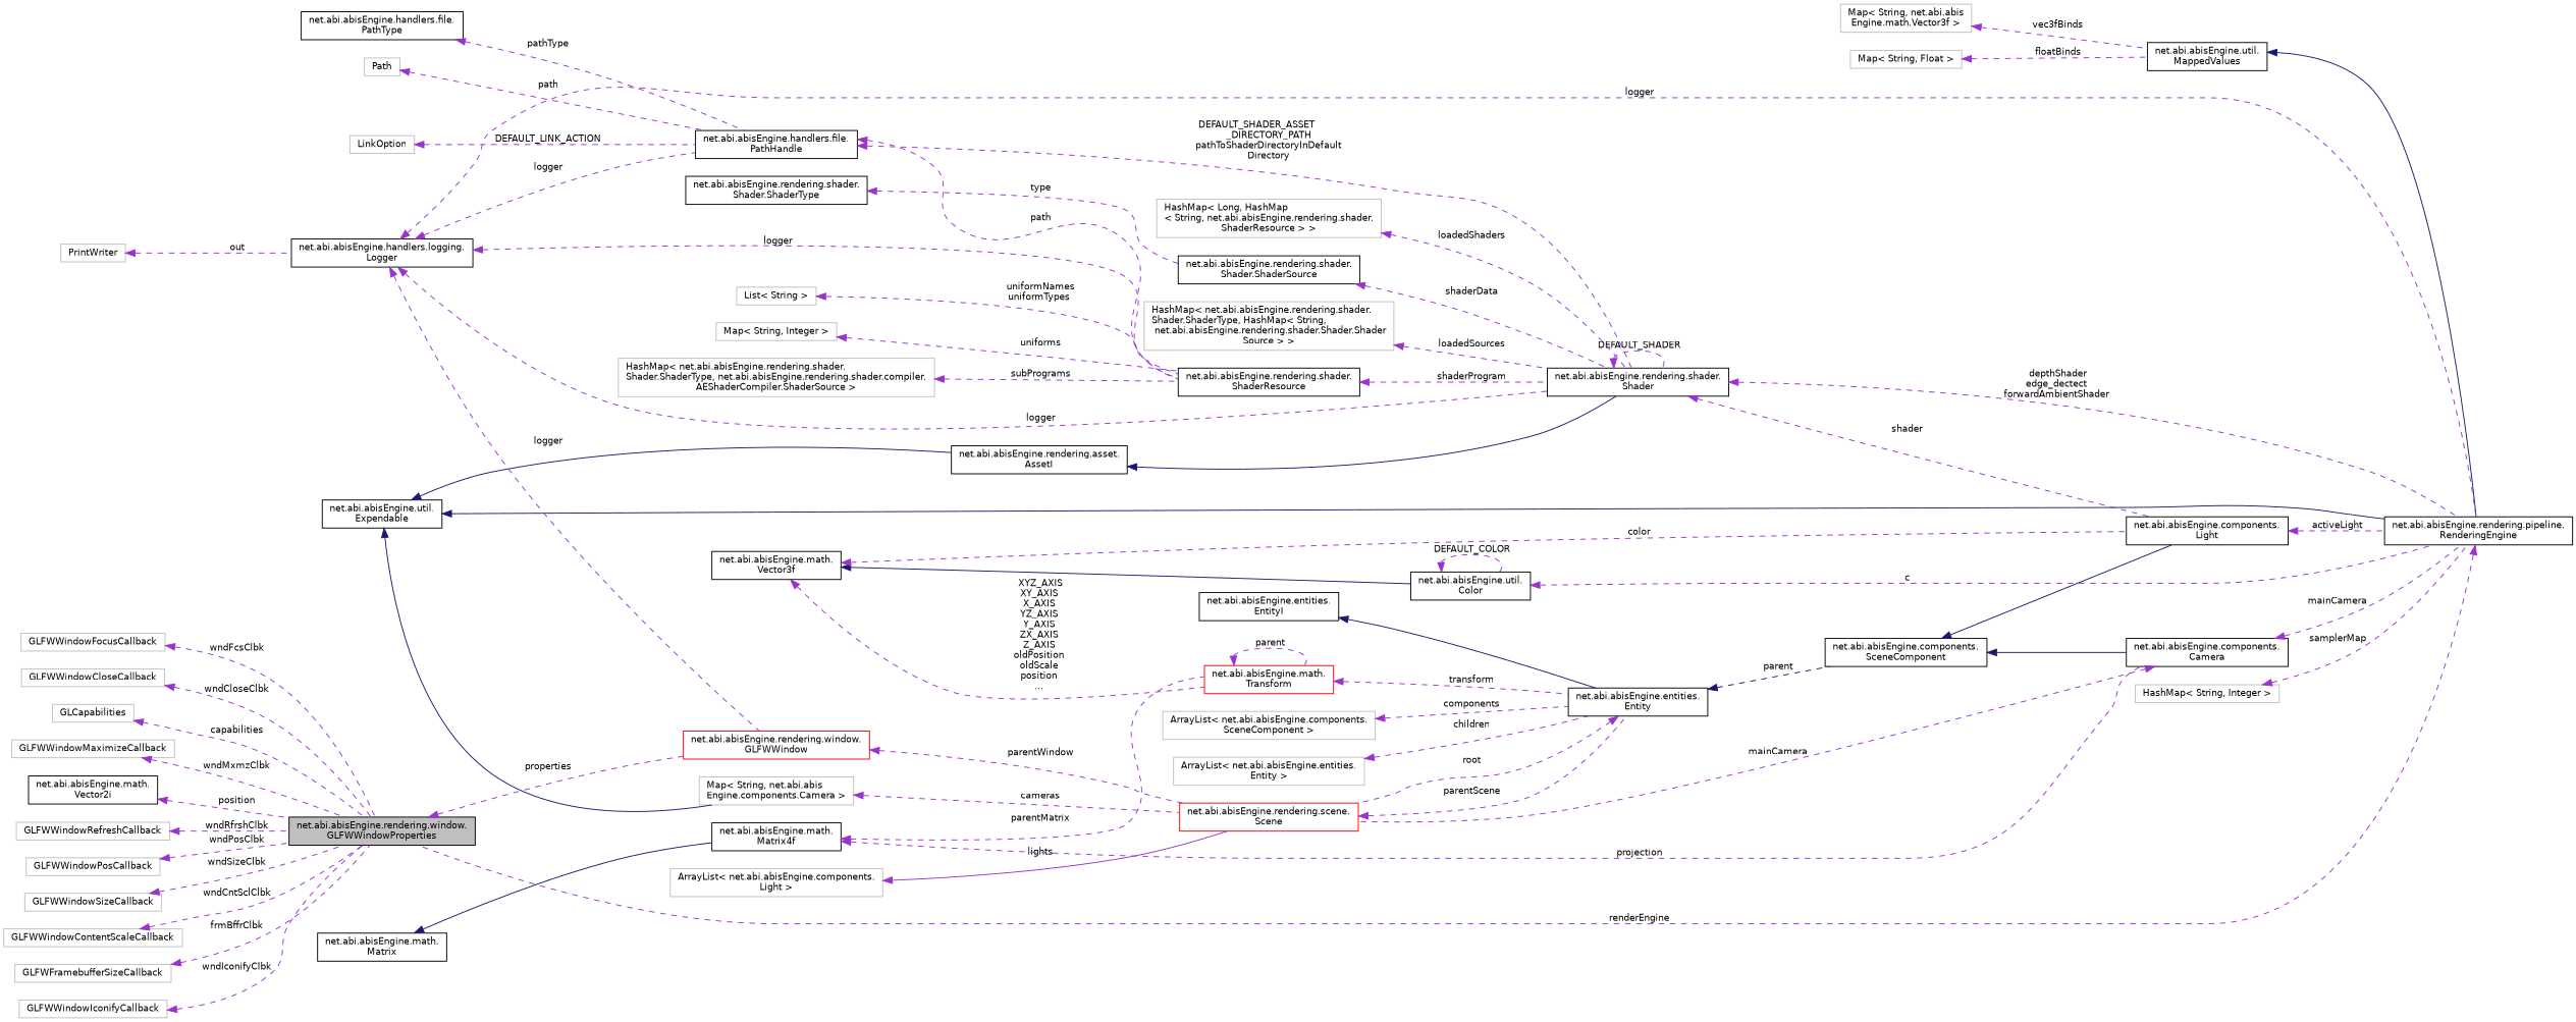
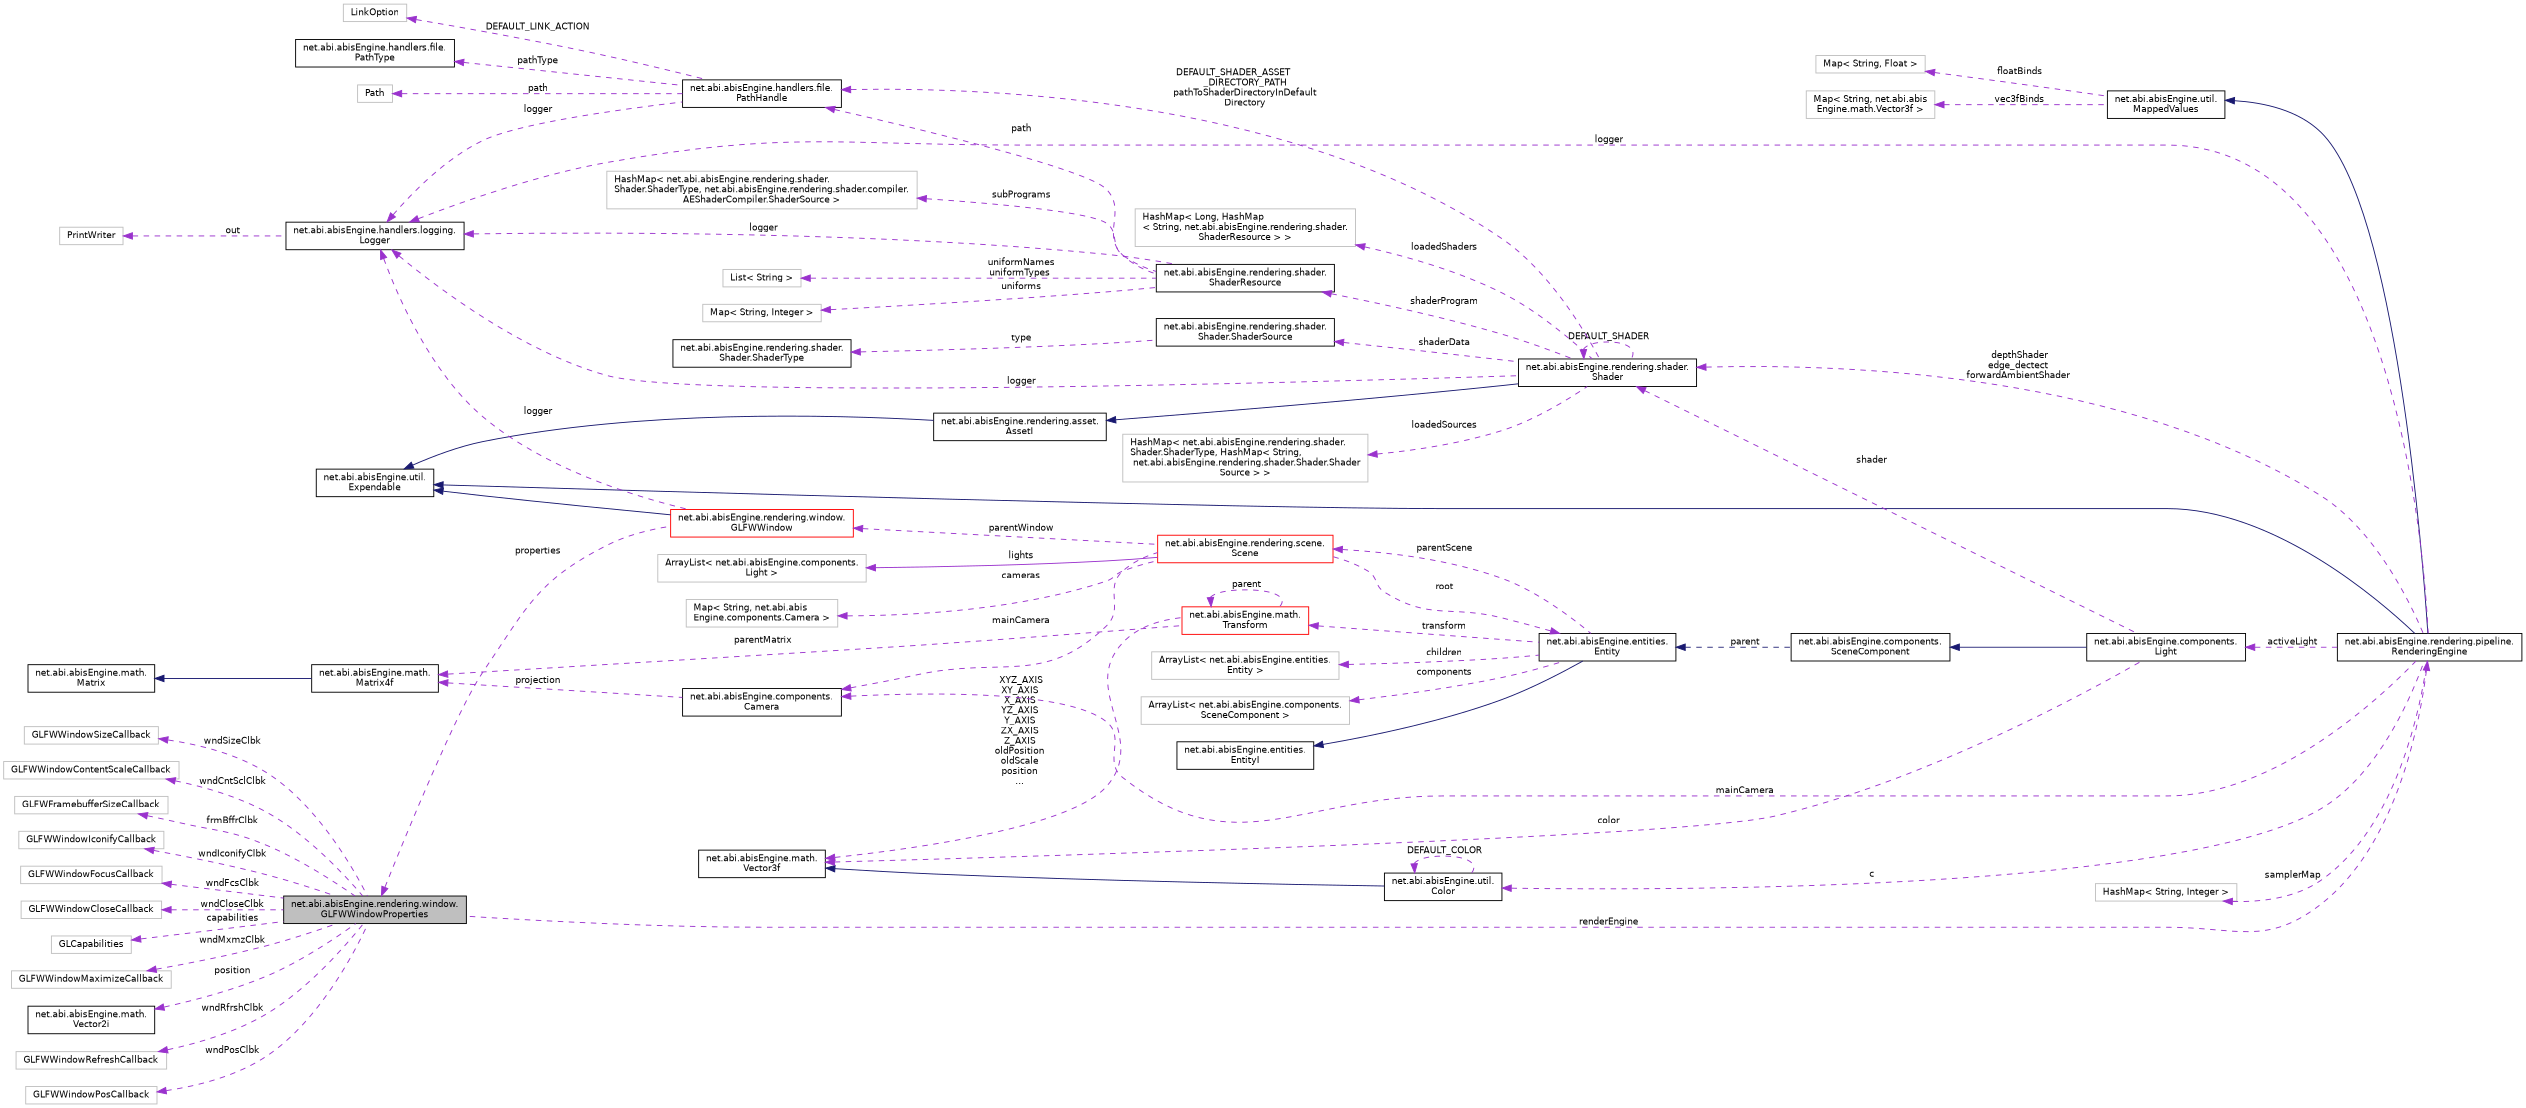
  digraph {
    rankdir=LR
    node [color=grey75 fillcolor=white fontname=Helvetica fontsize=10 shape=record style=filled]
    edge [color=darkorchid3 dir=back fontname=Helvetica fontsize=10 labelfontname=Helvetica labelfontsize=10 style=dashed]
    n1 [color=black fillcolor=grey75 fontcolor=black height=0.2 label="net.abi.abisEngine.rendering.window.\lGLFWWindowProperties" width=0.4]
    n2 [color=red height=0.2 label="net.abi.abisEngine.rendering.window.\lGLFWWindow" width=0.4]
    n3 [color=red height=0.2 label="net.abi.abisEngine.rendering.scene.\lScene" width=0.4]
    n4 [height=0.2 label=GLFWWindowMaximizeCallback width=0.4]
    n5 [color=black height=0.2 label="net.abi.abisEngine.math.\lVector2i" width=0.4]
    n6 [height=0.2 label=GLFWWindowRefreshCallback width=0.4]
    n7 [height=0.2 label=GLFWWindowPosCallback width=0.4]
    n8 [height=0.2 label=GLFWWindowSizeCallback width=0.4]
    n9 [height=0.2 label=GLFWWindowContentScaleCallback width=0.4]
    n10 [height=0.2 label=GLFWFramebufferSizeCallback width=0.4]
    n11 [color=black height=0.2 label="net.abi.abisEngine.rendering.pipeline.\lRenderingEngine" width=0.4]
    n12 [color=black height=0.2 label="net.abi.abisEngine.util.\lMappedValues" width=0.4]
    n13 [height=0.2 label="Map\< String, Float \>" width=0.4]
    n14 [height=0.2 label="Map\< String, net.abi.abis\lEngine.math.Vector3f \>" width=0.4]
    n15 [color=black height=0.2 label="net.abi.abisEngine.util.\lExpendable" width=0.4]
    n16 [color=black height=0.2 label="net.abi.abisEngine.rendering.asset.\lAssetI" width=0.4]
    n17 [color=black height=0.2 label="net.abi.abisEngine.rendering.shader.\lShader" width=0.4]
    n18 [color=black height=0.2 label="net.abi.abisEngine.util.\lColor" width=0.4]
    n19 [color=black height=0.2 label="net.abi.abisEngine.math.\lVector3f" width=0.4]
    n20 [color=black height=0.2 label="net.abi.abisEngine.components.\lLight" width=0.4]
    n21 [color=red height=0.2 label="net.abi.abisEngine.math.\lTransform" width=0.4]
    n22 [color=black height=0.2 label="net.abi.abisEngine.entities.\lEntity" width=0.4]
    n23 [color=black height=0.2 label="net.abi.abisEngine.components.\lSceneComponent" width=0.4]
    n24 [color=black height=0.2 label="net.abi.abisEngine.components.\lCamera" width=0.4]
    n25 [color=black height=0.2 label="net.abi.abisEngine.entities.\lEntityI" width=0.4]
    n26 [height=0.2 label="ArrayList\< net.abi.abisEngine.entities.\lEntity \>" width=0.4]
    n27 [height=0.2 label="ArrayList\< net.abi.abisEngine.components.\lSceneComponent \>" width=0.4]
    n28 [color=black height=0.2 label="net.abi.abisEngine.handlers.logging.\lLogger" width=0.4]
    n29 [color=black height=0.2 label="net.abi.abisEngine.rendering.shader.\lShaderResource" width=0.4]
    n30 [color=black height=0.2 label="net.abi.abisEngine.handlers.file.\lPathHandle" width=0.4]
    n31 [height=0.2 label=PrintWriter width=0.4]
    n32 [height=0.2 label="Map\< String, net.abi.abis\lEngine.components.Camera \>" width=0.4]
    n33 [height=0.2 label="ArrayList\< net.abi.abisEngine.components.\lLight \>" width=0.4]
    n34 [color=black height=0.2 label="net.abi.abisEngine.math.\lMatrix4f" width=0.4]
    n35 [color=black height=0.2 label="net.abi.abisEngine.math.\lMatrix" width=0.4]
    n36 [height=0.2 label="List\< String \>" width=0.4]
    n37 [height=0.2 label=LinkOption width=0.4]
    n38 [color=black height=0.2 label="net.abi.abisEngine.handlers.file.\lPathType" width=0.4]
    n39 [height=0.2 label=Path width=0.4]
    n40 [height=0.2 label="Map\< String, Integer \>" width=0.4]
    n41 [height=0.2 label="HashMap\< net.abi.abisEngine.rendering.shader.\lShader.ShaderType, net.abi.abisEngine.rendering.shader.compiler.\lAEShaderCompiler.ShaderSource \>" width=0.4]
    n42 [height=0.2 label="HashMap\< net.abi.abisEngine.rendering.shader.\lShader.ShaderType, HashMap\< String,\l net.abi.abisEngine.rendering.shader.Shader.Shader\lSource \> \>" width=0.4]
    n43 [color=black height=0.2 label="net.abi.abisEngine.rendering.shader.\lShader.ShaderSource" width=0.4]
    n44 [color=black height=0.2 label="net.abi.abisEngine.rendering.shader.\lShader.ShaderType" width=0.4]
    n45 [height=0.2 label="HashMap\< Long, HashMap\l\< String, net.abi.abisEngine.rendering.shader.\lShaderResource \> \>" width=0.4]
    n46 [height=0.2 label="HashMap\< String, Integer \>" width=0.4]
    n47 [height=0.2 label=GLFWWindowIconifyCallback width=0.4]
    n48 [height=0.2 label=GLFWWindowFocusCallback width=0.4]
    n49 [height=0.2 label=GLFWWindowCloseCallback width=0.4]
    n50 [height=0.2 label=GLCapabilities width=0.4]
    n1 -> n2 [label=" properties"]
    n2 -> n3 [label=" parentWindow"]
    n3 -> n22 [label=" parentScene"]
    n4 -> n1 [label=" wndMxmzClbk"]
    n5 -> n1 [label=" position"]
    n6 -> n1 [label=" wndRfrshClbk"]
    n7 -> n1 [label=" wndPosClbk"]
    n8 -> n1 [label=" wndSizeClbk"]
    n9 -> n1 [label=" wndCntSclClbk"]
    n10 -> n1 [label=" frmBffrClbk"]
    n11 -> n1 [label=" renderEngine"]
    n12 -> n11 [color=midnightblue style=solid]
    n13 -> n12 [label=" floatBinds"]
    n14 -> n12 [label=" vec3fBinds"]
-   n15 -> n32 [color=midnightblue style=solid]
+   n15 -> n2 [color=midnightblue style=solid]
    n15 -> n11 [color=midnightblue style=solid]
    n15 -> n16 [color=midnightblue style=solid]
    n16 -> n17 [color=midnightblue style=solid]
    n17 -> n11 [label=" depthShader\nedge_dectect\nforwardAmbientShader"]
    n17 -> n17 [label=" DEFAULT_SHADER"]
    n17 -> n20 [label=" shader"]
    n18 -> n11 [label=" c"]
    n18 -> n18 [label=" DEFAULT_COLOR"]
    n19 -> n18 [color=midnightblue style=solid]
    n19 -> n20 [label=" color"]
    n19 -> n21 [label=" XYZ_AXIS\nXY_AXIS\nX_AXIS\nYZ_AXIS\nY_AXIS\nZX_AXIS\nZ_AXIS\noldPosition\noldScale\nposition\n..."]
    n20 -> n11 [label=" activeLight"]
    n21 -> n21 [label=" parent"]
    n21 -> n22 [label=" transform"]
    n22 -> n3 [label=" root"]
    n22 -> n23 [color=midnightblue label=" parent"]
    n23 -> n20 [color=midnightblue style=solid]
-   n23 -> n24 [color=midnightblue style=solid]
    n24 -> n3 [label=" mainCamera"]
    n24 -> n11 [label=" mainCamera"]
    n25 -> n22 [color=midnightblue style=solid]
    n26 -> n22 [label=" children"]
    n27 -> n22 [label=" components"]
    n28 -> n2 [label=" logger"]
    n28 -> n11 [label=" logger"]
    n28 -> n17 [label=" logger"]
    n28 -> n29 [label=" logger"]
    n28 -> n30 [label=" logger"]
    n29 -> n17 [label=" shaderProgram"]
    n30 -> n17 [label=" DEFAULT_SHADER_ASSET\l_DIRECTORY_PATH\npathToShaderDirectoryInDefault\lDirectory"]
    n30 -> n29 [label=" path"]
    n31 -> n28 [label=" out"]
    n32 -> n3 [label=" cameras"]
    n33 -> n3 [label=" lights" style=solid]
    n34 -> n21 [label=" parentMatrix"]
    n34 -> n24 [label=" projection"]
    n35 -> n34 [color=midnightblue style=solid]
    n36 -> n29 [label=" uniformNames\nuniformTypes"]
    n37 -> n30 [label=" DEFAULT_LINK_ACTION"]
    n38 -> n30 [label=" pathType"]
    n39 -> n30 [label=" path"]
    n40 -> n29 [label=" uniforms"]
    n41 -> n29 [label=" subPrograms"]
    n42 -> n17 [label=" loadedSources"]
    n43 -> n17 [label=" shaderData"]
    n44 -> n43 [label=" type"]
    n45 -> n17 [label=" loadedShaders"]
    n46 -> n11 [label=" samplerMap"]
    n47 -> n1 [label=" wndIconifyClbk"]
    n48 -> n1 [label=" wndFcsClbk"]
    n49 -> n1 [label=" wndCloseClbk"]
    n50 -> n1 [label=" capabilities"]
  }
